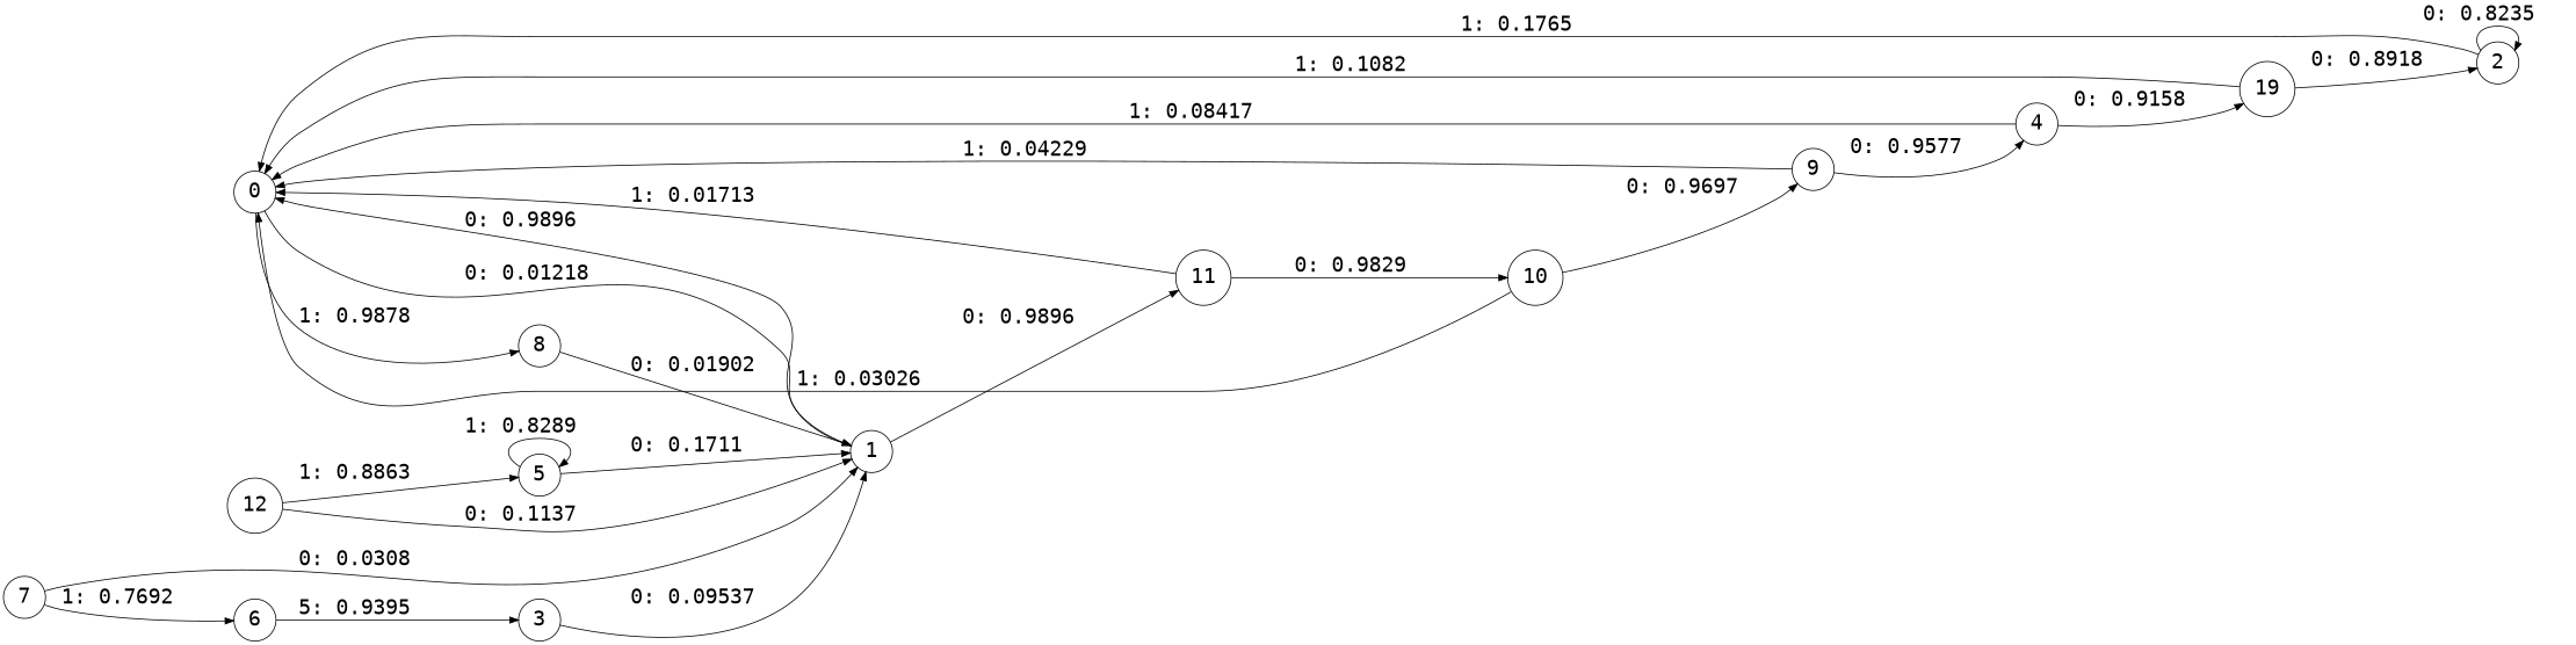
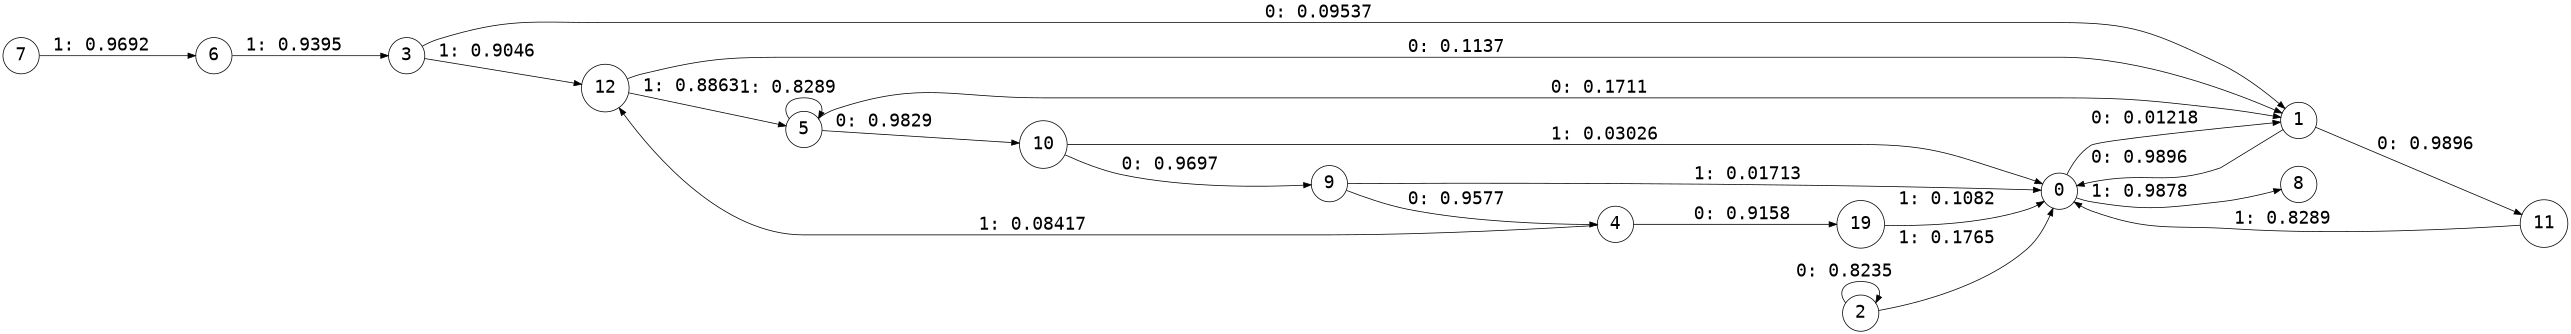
  digraph {
    fontname="DejaVu Sans Mono"
    rankdir=LR
    node [fontname="DejaVu Sans Mono" fontsize=24 shape=circle]
    edge [fontname="DejaVu Sans Mono" fontsize=24]
    0
    1
    8
    11
    10
    7
    6
    9
    2
    3
    12
    5
    4
    n14 [label=19]
    0 -> 1 [label="0: 0.01218  "]
    0 -> 8 [label="1: 0.9878   "]
    1 -> 0 [label="0: 0.9896   "]
    1 -> 11 [label="0: 0.9896   "]
-   8 -> 1 [label="0: 0.01902  "]
-   11 -> 0 [label="1: 0.01713  "]
-   11 -> 10 [label="0: 0.9829   "]
+   11 -> 0 [label="1: 0.8289   "]
+   5 -> 10 [label="0: 0.9829   "]
    10 -> 0 [label="1: 0.03026  "]
    10 -> 9 [label="0: 0.9697   "]
-   7 -> 1 [label="0: 0.0308   "]
-   7 -> 6 [label="1: 0.7692   "]
-   6 -> 3 [label="5: 0.9395   "]
-   9 -> 0 [label="1: 0.04229  "]
+   7 -> 6 [label="1: 0.9692   "]
+   6 -> 3 [label="1: 0.9395   "]
+   9 -> 0 [label="1: 0.01713  "]
    9 -> 4 [label="0: 0.9577   "]
    2 -> 0 [label="1: 0.1765   "]
    2 -> 2 [label="0: 0.8235   "]
    3 -> 1 [label="0: 0.09537  "]
+   3 -> 12 [label="1: 0.9046   "]
    12 -> 1 [label="0: 0.1137   "]
    12 -> 5 [label="1: 0.8863   "]
    5 -> 1 [label="0: 0.1711   "]
    5 -> 5 [label="1: 0.8289   "]
-   4 -> 0 [label="1: 0.08417  "]
+   4 -> 12 [label="1: 0.08417  "]
    4 -> n14 [label="0: 0.9158   "]
    n14 -> 0 [label="1: 0.1082   "]
-   n14 -> 2 [label="0: 0.8918   "]
  }
